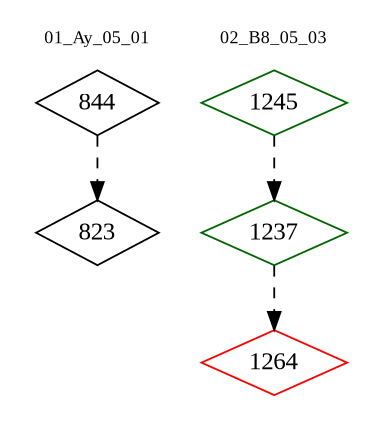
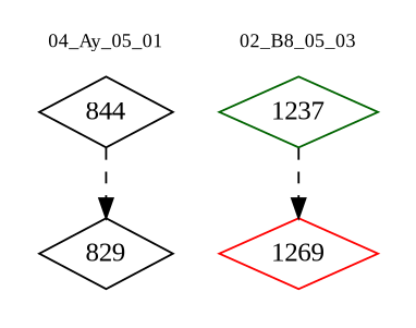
  digraph {
    fontname="Liberation Serif"
    node [color=black fontname="Liberation Serif" shape=diamond]
    edge [color=black fontname="Liberation Serif" style=dashed]
    n1 [label=844]
-   n2 [label=823]
-   n3 [color=darkgreen label=1245]
+   n2 [label=829]
    n4 [color=darkgreen label=1237]
-   n5 [color=red label=1264]
+   n5 [color=red label=1269]
    subgraph cluster_1 {
      color=white
      fontsize=10
-     label="01_Ay_05_01"
+     label="04_Ay_05_01"
      n1
      n2
    }
    subgraph cluster_2 {
      color=white
      fontsize=10
      label="02_B8_05_03"
-     n3
      n4
      n5
    }
    n1 -> n2
-   n3 -> n4
    n4 -> n5
  }
